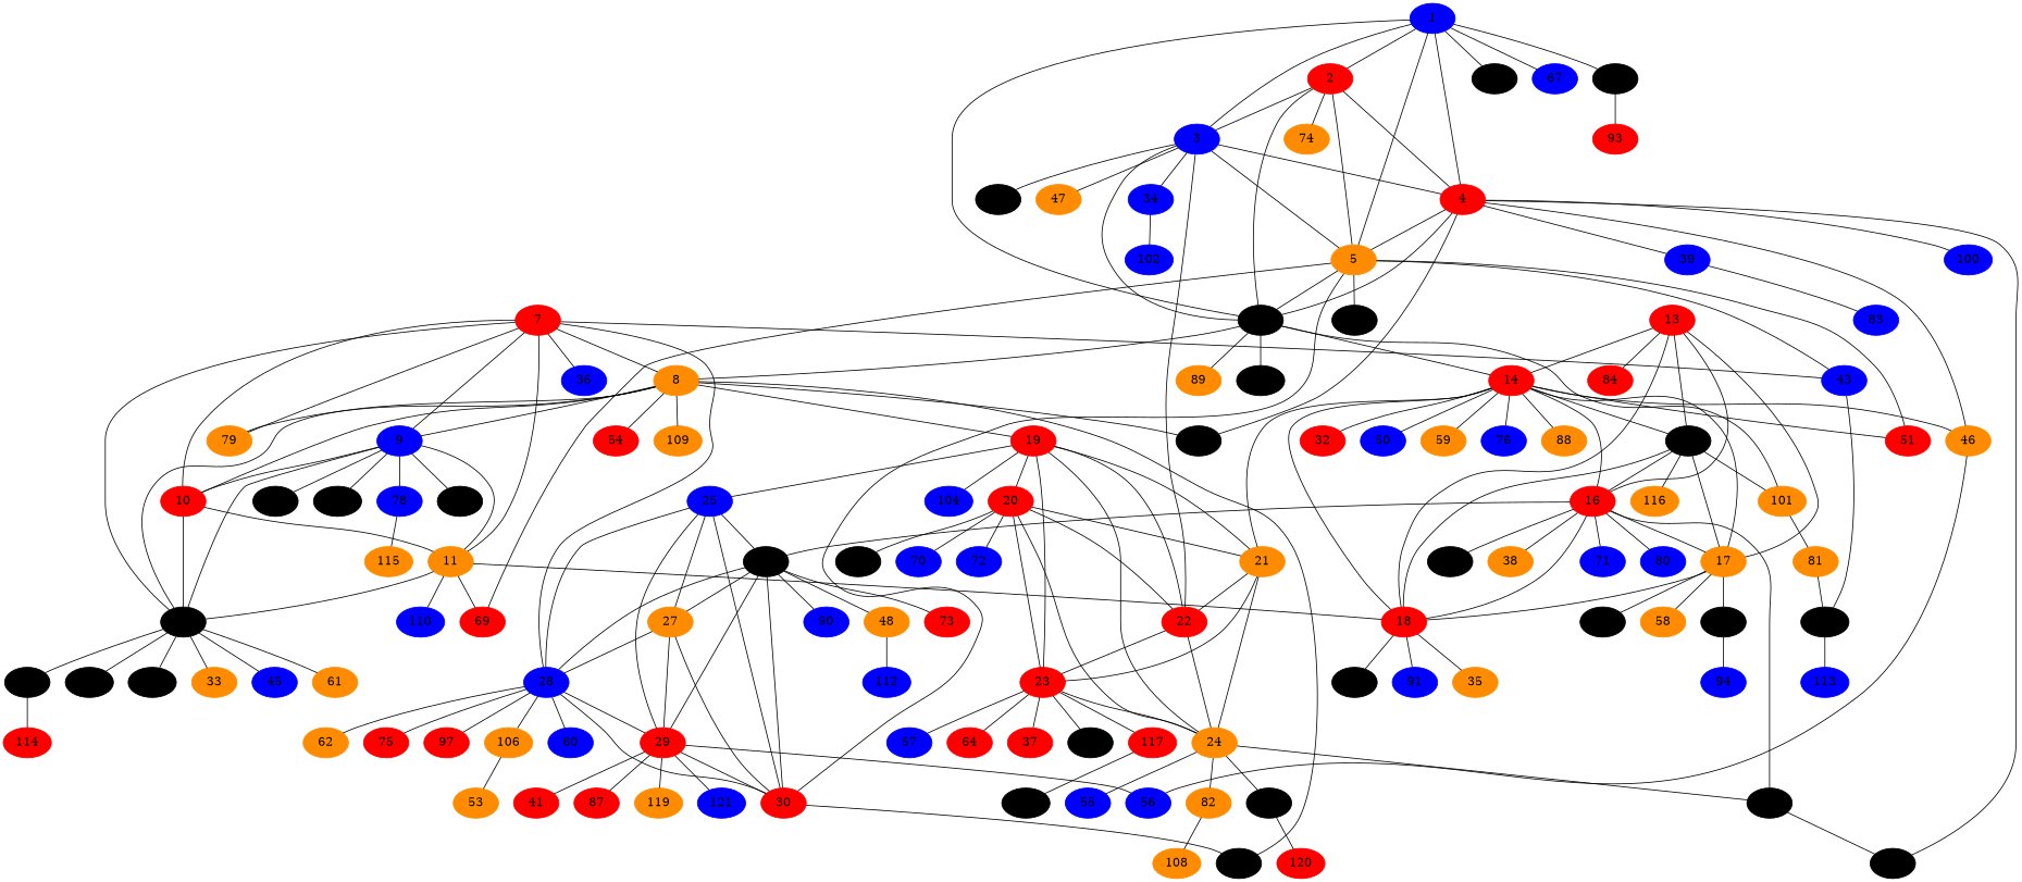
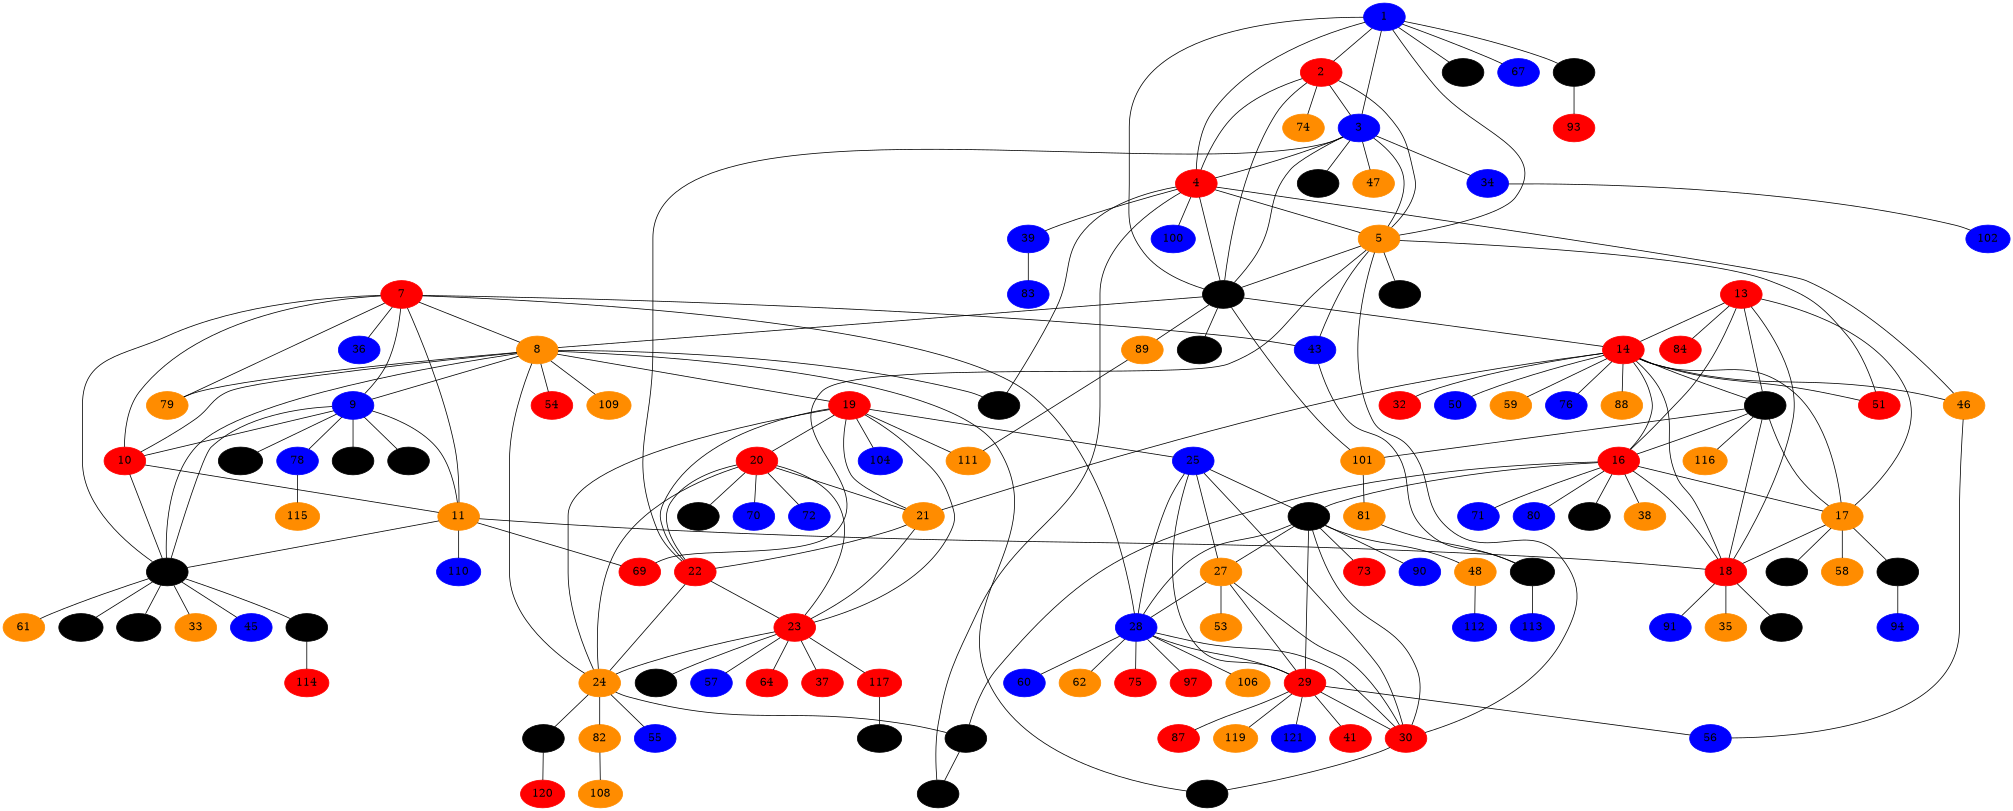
  graph {
    node [color=blue style=filled]
    2 [color=red]
    1
    3
    4 [color=red]
    5 [color=darkorange]
    6 [color=black]
    31 [color=black]
    67
    77 [color=black]
    74 [color=darkorange]
    22 [color=red]
    34
    44 [color=black]
    47 [color=darkorange]
    39
    42 [color=black]
    46 [color=darkorange]
    66 [color=black]
    100
    30 [color=red]
    43
    51 [color=red]
    69 [color=red]
    98 [color=black]
    8 [color=darkorange]
    14 [color=red]
    89 [color=darkorange]
    101 [color=darkorange]
    105 [color=black]
    93 [color=red]
    23 [color=red]
    24 [color=darkorange]
    102
    83
    56
    52 [color=black]
    103 [color=black]
    9
    10 [color=red]
    12 [color=black]
    79 [color=darkorange]
    19 [color=red]
    54 [color=red]
    109 [color=darkorange]
    18 [color=red]
    15 [color=black]
    16 [color=red]
    17 [color=darkorange]
    21 [color=darkorange]
    32 [color=red]
    50
    59 [color=darkorange]
    76
    88 [color=darkorange]
+   111 [color=darkorange]
    81 [color=darkorange]
    7 [color=red]
    11 [color=darkorange]
    28
    36
    78
    86 [color=black]
    95 [color=black]
    118 [color=black]
    110
    33 [color=darkorange]
    45
    61 [color=darkorange]
    92 [color=black]
    107 [color=black]
    122 [color=black]
    29 [color=red]
    60
    62 [color=darkorange]
    75 [color=red]
    97 [color=red]
    106 [color=darkorange]
    20 [color=red]
    25
    104
    115 [color=darkorange]
    35 [color=darkorange]
    85 [color=black]
    91
    114 [color=red]
    13 [color=red]
    84 [color=red]
    116 [color=darkorange]
    26 [color=black]
    38 [color=darkorange]
    40 [color=black]
    71
    80
    99 [color=black]
    58 [color=darkorange]
    65 [color=black]
    68 [color=black]
    27 [color=darkorange]
    48 [color=darkorange]
    73 [color=red]
    90
    94
    63 [color=black]
    70
    72
    37 [color=red]
    49 [color=black]
    57
    64 [color=red]
    117 [color=red]
    55
    82 [color=darkorange]
    96 [color=black]
    123 [color=black]
    108 [color=darkorange]
    120 [color=red]
    53 [color=darkorange]
    41 [color=red]
    87 [color=red]
    119 [color=darkorange]
    121
    112
    113
    2 -- 3
    2 -- 4
    2 -- 5
    2 -- 6
    2 -- 74
    1 -- 2
    1 -- 3
    1 -- 4
    1 -- 5
    1 -- 6
    1 -- 31
    1 -- 67
    1 -- 77
    3 -- 4
    3 -- 5
    3 -- 6
    3 -- 22
    3 -- 34
    3 -- 44
    3 -- 47
    4 -- 5
    4 -- 6
    4 -- 39
    4 -- 42
    4 -- 46
    4 -- 66
    4 -- 100
    5 -- 6
    5 -- 30
    5 -- 43
    5 -- 51
    5 -- 69
    5 -- 98
    6 -- 8
    6 -- 14
    6 -- 89
    6 -- 101
    6 -- 105
    77 -- 93
    22 -- 23
    22 -- 24
    34 -- 102
    39 -- 83
    46 -- 56
    30 -- 52
    43 -- 103
    8 -- 66
    8 -- 52
    8 -- 9
    8 -- 10
    8 -- 12
    8 -- 79
    8 -- 19
    8 -- 54
    8 -- 109
    14 -- 46
    14 -- 51
    14 -- 18
    14 -- 15
    14 -- 16
    14 -- 17
    14 -- 21
    14 -- 32
    14 -- 50
    14 -- 59
    14 -- 76
    14 -- 88
+   89 -- 111
    101 -- 81
    23 -- 24
    23 -- 37
    23 -- 49
    23 -- 57
    23 -- 64
    23 -- 117
    24 -- 40
    24 -- 55
    24 -- 82
    24 -- 96
    103 -- 113
    9 -- 10
    9 -- 12
    9 -- 11
    9 -- 78
    9 -- 86
    9 -- 95
    9 -- 118
    10 -- 12
    10 -- 11
    12 -- 33
    12 -- 45
    12 -- 61
    12 -- 92
    12 -- 107
    12 -- 122
    19 -- 22
    19 -- 23
    19 -- 24
    19 -- 21
+   19 -- 111
    19 -- 20
    19 -- 25
    19 -- 104
    18 -- 35
    18 -- 85
    18 -- 91
    15 -- 101
    15 -- 18
    15 -- 16
    15 -- 17
    15 -- 116
    16 -- 18
    16 -- 17
    16 -- 26
    16 -- 38
    16 -- 40
    16 -- 71
    16 -- 80
    16 -- 99
    17 -- 18
    17 -- 58
    17 -- 65
    17 -- 68
    21 -- 22
    21 -- 23
-   21 -- 24
+   8 -- 24
    81 -- 103
    7 -- 43
    7 -- 8
    7 -- 9
    7 -- 10
    7 -- 12
    7 -- 79
    7 -- 11
    7 -- 28
    7 -- 36
    11 -- 69
    11 -- 12
    11 -- 18
    11 -- 110
    28 -- 30
    28 -- 29
    28 -- 60
    28 -- 62
    28 -- 75
    28 -- 97
    28 -- 106
    78 -- 115
    92 -- 114
    29 -- 30
    29 -- 56
    29 -- 41
    29 -- 87
    29 -- 119
    29 -- 121
    20 -- 22
    20 -- 23
    20 -- 24
    20 -- 21
    20 -- 63
    20 -- 70
    20 -- 72
    25 -- 30
    25 -- 28
    25 -- 29
    25 -- 26
    25 -- 27
    13 -- 14
    13 -- 18
    13 -- 15
    13 -- 16
    13 -- 17
    13 -- 84
    26 -- 30
    26 -- 28
    26 -- 29
    26 -- 27
    26 -- 48
    26 -- 73
    26 -- 90
    40 -- 42
    65 -- 94
    27 -- 30
    27 -- 28
    27 -- 29
-   106 -- 53
+   27 -- 53
    48 -- 112
    117 -- 123
    82 -- 108
    96 -- 120
  }
